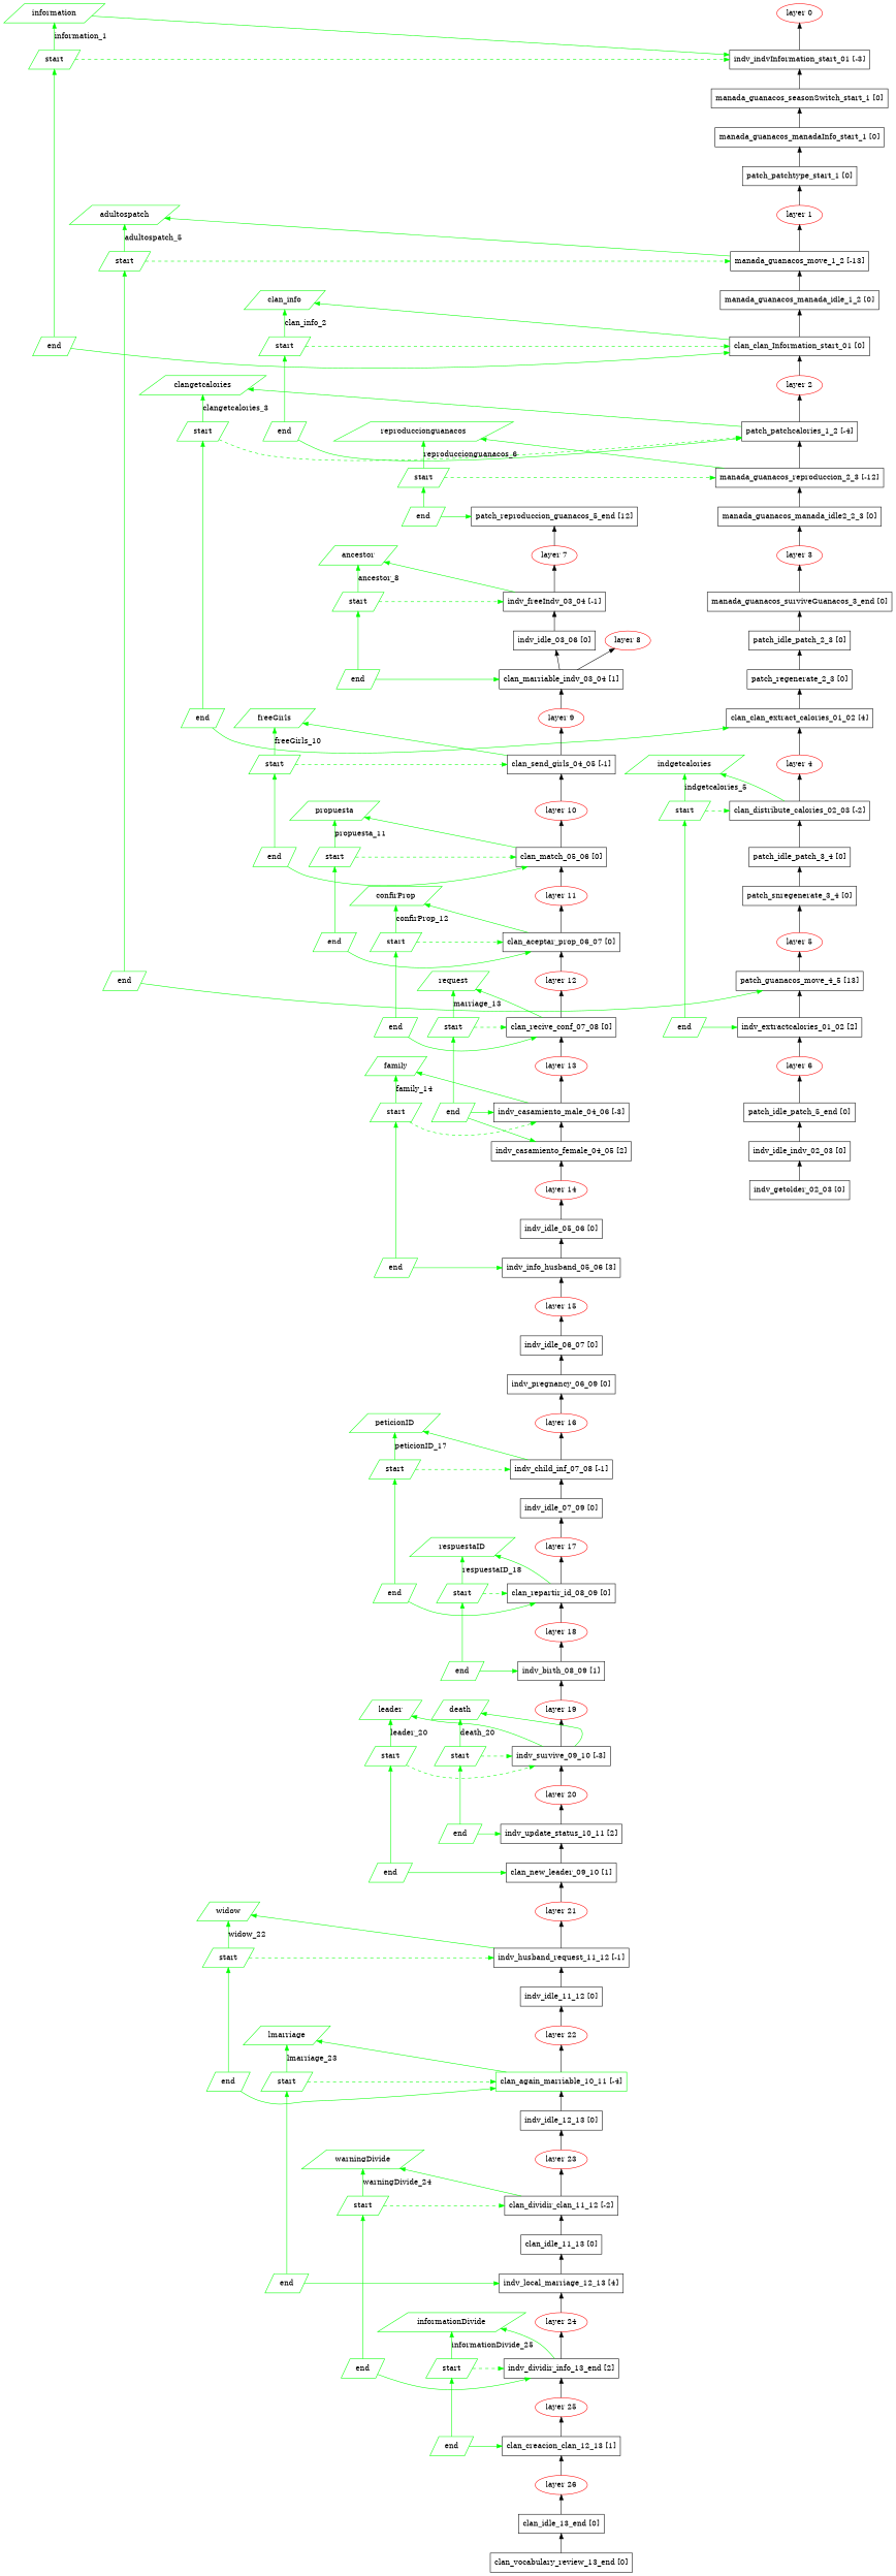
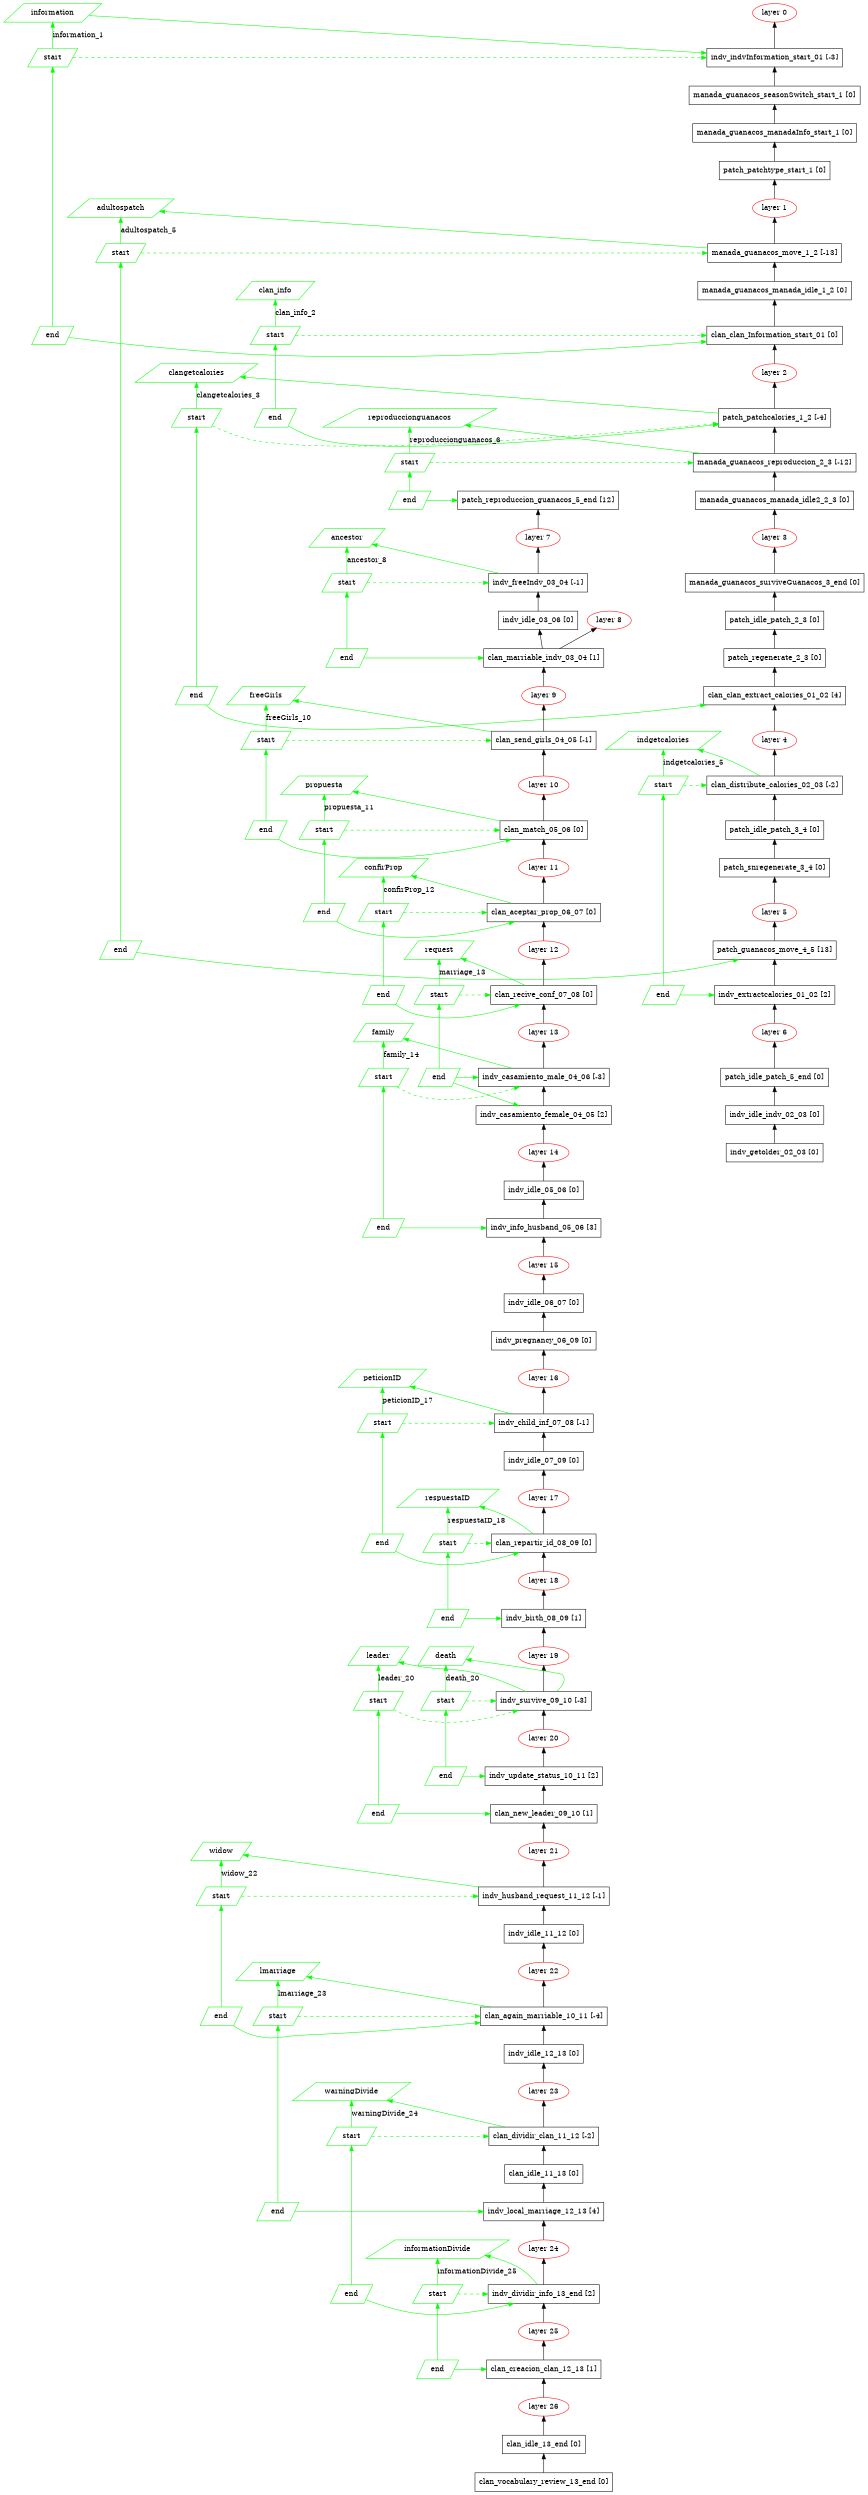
  digraph {
    rankdir=BT
    node [shape=parallelogram color="#00ff00"]
    edge [color="#00ff00"]
    n1 [label="indv_indvInformation_start_01 [-3]" shape=rect color=""]
    n2 [label=start]
    n3 [label="clan_clan_Information_start_01 [0]" shape=rect color=""]
    n4 [label=end]
    n5 [label="clan_distribute_calories_02_03 [-2]" shape=rect color=""]
    n6 [label=start]
    n7 [label="indv_extractcalories_01_02 [2]" shape=rect color=""]
    n8 [label=end]
    n9 [label="indv_survive_09_10 [-3]" shape=rect color=""]
    n10 [label=start]
    n11 [label="clan_new_leader_09_10 [1]" shape=rect color=""]
    n12 [label=end]
    n13 [label="indv_freeIndv_03_04 [-1]" shape=rect color=""]
    n14 [label=start]
    n15 [label="clan_marriable_indv_03_04 [1]" shape=rect color=""]
    n16 [label=end]
    n17 [label="indv_child_inf_07_08 [-1]" shape=rect color=""]
    n18 [label=start]
    n19 [label="clan_repartir_id_08_09 [0]" shape=rect color=""]
    n20 [label=end]
    n21 [label="indv_casamiento_male_04_06 [-3]" shape=rect color=""]
    n22 [label=start]
    n23 [label="indv_info_husband_05_06 [3]" shape=rect color=""]
    n24 [label=end]
    n25 [label=start]
    n26 [label="indv_update_status_10_11 [2]" shape=rect color=""]
    n27 [label=end]
    n28 [label="indv_husband_request_11_12 [-1]" shape=rect color=""]
    n29 [label=start]
-   n30 [label="clan_again_marriable_10_11 [-4]" shape=rect]
+   n30 [label="clan_again_marriable_10_11 [-4]" shape=rect color=""]
    n31 [label=end]
    n32 [label="indv_dividir_info_13_end [2]" shape=rect color=""]
    n33 [label=start]
    n34 [label="clan_creacion_clan_12_13 [1]" shape=rect color=""]
    n35 [label=end]
    n36 [label=start]
    n37 [label="patch_patchcalories_1_2 [-4]" shape=rect color=""]
    n38 [label=end]
    n39 [label=start]
    n40 [label="clan_clan_extract_calories_01_02 [4]" shape=rect color=""]
    n41 [label=end]
    n42 [label="clan_send_girls_04_05 [-1]" shape=rect color=""]
    n43 [label=start]
    n44 [label="clan_match_05_06 [0]" shape=rect color=""]
    n45 [label=end]
    n46 [label=start]
    n47 [label="clan_aceptar_prop_06_07 [0]" shape=rect color=""]
    n48 [label=end]
    n49 [label=start]
    n50 [label="clan_recive_conf_07_08 [0]" shape=rect color=""]
    n51 [label=end]
    n52 [label=start]
    n53 [label=end]
    n54 [label=start]
    n55 [label="indv_birth_08_09 [1]" shape=rect color=""]
    n56 [label=end]
    n57 [label=start]
    n58 [label="indv_local_marriage_12_13 [4]" shape=rect color=""]
    n59 [label=end]
    n60 [label="clan_dividir_clan_11_12 [-2]" shape=rect color=""]
    n61 [label=start]
    n62 [label=end]
    n63 [label="manada_guanacos_move_1_2 [-13]" shape=rect color=""]
    n64 [label=start]
    n65 [label="patch_guanacos_move_4_5 [13]" shape=rect color=""]
    n66 [label=end]
    n67 [label="manada_guanacos_reproduccion_2_3 [-12]" shape=rect color=""]
    n68 [label=start]
    n69 [label="patch_reproduccion_guanacos_5_end [12]" shape=rect color=""]
    n70 [label=end]
    n71 [color="#ff0000" label="layer 0" shape=""]
    n72 [label=information]
    n73 [label="manada_guanacos_manada_idle_1_2 [0]" shape=rect color=""]
    n74 [label=clan_info]
    n75 [color="#ff0000" label="layer 4" shape=""]
    n76 [label=indgetcalories]
    n77 [color="#ff0000" label="layer 19" shape=""]
    n78 [label=leader]
    n79 [label=death]
    n80 [color="#ff0000" label="layer 7" shape=""]
    n81 [label=ancestor]
    n82 [label="indv_idle_03_06 [0]" shape=rect color=""]
    n83 [color="#ff0000" label="layer 8" shape=""]
    n84 [color="#ff0000" label="layer 16" shape=""]
    n85 [label=peticionID]
    n86 [color="#ff0000" label="layer 17" shape=""]
    n87 [label=respuestaID]
    n88 [color="#ff0000" label="layer 13" shape=""]
    n89 [label=family]
    n90 [label="indv_idle_05_06 [0]" shape=rect color=""]
    n91 [color="#ff0000" label="layer 20" shape=""]
    n92 [color="#ff0000" label="layer 21" shape=""]
    n93 [label=widow]
    n94 [color="#ff0000" label="layer 22" shape=""]
    n95 [label=lmarriage]
    n96 [color="#ff0000" label="layer 24" shape=""]
    n97 [label=informationDivide]
    n98 [color="#ff0000" label="layer 25" shape=""]
    n99 [color="#ff0000" label="layer 2" shape=""]
    n100 [label=clangetcalories]
    n101 [label="patch_regenerate_2_3 [0]" shape=rect color=""]
    n102 [color="#ff0000" label="layer 9" shape=""]
    n103 [label=freeGirls]
    n104 [color="#ff0000" label="layer 10" shape=""]
    n105 [label=propuesta]
    n106 [color="#ff0000" label="layer 11" shape=""]
    n107 [label=confirProp]
    n108 [color="#ff0000" label="layer 12" shape=""]
    n109 [label=request]
    n110 [label="indv_casamiento_female_04_05 [2]" shape=rect color=""]
    n111 [color="#ff0000" label="layer 18" shape=""]
    n112 [label="clan_idle_11_13 [0]" shape=rect color=""]
    n113 [color="#ff0000" label="layer 23" shape=""]
    n114 [label=warningDivide]
    n115 [color="#ff0000" label="layer 1" shape=""]
    n116 [label=adultospatch]
    n117 [color="#ff0000" label="layer 5" shape=""]
    n118 [label=reproduccionguanacos]
    n119 [label="manada_guanacos_seasonSwitch_start_1 [0]" shape=rect color=""]
    n120 [label="manada_guanacos_manadaInfo_start_1 [0]" shape=rect color=""]
    n121 [label="patch_patchtype_start_1 [0]" shape=rect color=""]
    n122 [label="manada_guanacos_manada_idle2_2_3 [0]" shape=rect color=""]
    n123 [color="#ff0000" label="layer 3" shape=""]
    n124 [label="manada_guanacos_surviveGuanacos_3_end [0]" shape=rect color=""]
    n125 [label="patch_idle_patch_2_3 [0]" shape=rect color=""]
    n126 [label="patch_idle_patch_3_4 [0]" shape=rect color=""]
    n127 [label="patch_snregenerate_3_4 [0]" shape=rect color=""]
    n128 [color="#ff0000" label="layer 6" shape=""]
    n129 [label="patch_idle_patch_5_end [0]" shape=rect color=""]
    n130 [label="indv_idle_indv_02_03 [0]" shape=rect color=""]
    n131 [label="indv_getolder_02_03 [0]" shape=rect color=""]
    n132 [color="#ff0000" label="layer 14" shape=""]
    n133 [color="#ff0000" label="layer 15" shape=""]
    n134 [label="indv_idle_06_07 [0]" shape=rect color=""]
    n135 [label="indv_pregnancy_06_09 [0]" shape=rect color=""]
    n136 [label="indv_idle_07_09 [0]" shape=rect color=""]
    n137 [label="indv_idle_11_12 [0]" shape=rect color=""]
    n138 [label="indv_idle_12_13 [0]" shape=rect color=""]
    n139 [color="#ff0000" label="layer 26" shape=""]
    n140 [label="clan_idle_13_end [0]" shape=rect color=""]
    n141 [label="clan_vocabulary_review_13_end [0]" shape=rect color=""]
    subgraph sub_1 {
      rank=same
      n1
      n2
    }
    subgraph sub_2 {
      rank=same
      n3
      n4
    }
    subgraph sub_3 {
      rank=same
      n5
      n6
    }
    subgraph sub_4 {
      rank=same
      n7
      n8
    }
    subgraph sub_5 {
      rank=same
      n9
      n10
    }
    subgraph sub_6 {
      rank=same
      n11
      n12
    }
    subgraph sub_7 {
      rank=same
      n13
      n14
    }
    subgraph sub_8 {
      rank=same
      n15
      n16
    }
    subgraph sub_9 {
      rank=same
      n17
      n18
    }
    subgraph sub_10 {
      rank=same
      n19
      n20
    }
    subgraph sub_11 {
      rank=same
      n21
      n22
    }
    subgraph sub_12 {
      rank=same
      n23
      n24
    }
    subgraph sub_13 {
      rank=same
      n9
      n25
    }
    subgraph sub_14 {
      rank=same
      n26
      n27
    }
    subgraph sub_15 {
      rank=same
      n28
      n29
    }
    subgraph sub_16 {
      rank=same
      n30
      n31
    }
    subgraph sub_17 {
      rank=same
      n32
      n33
    }
    subgraph sub_18 {
      rank=same
      n34
      n35
    }
    subgraph sub_19 {
      rank=same
      n3
      n36
    }
    subgraph sub_20 {
      rank=same
      n37
      n38
    }
    subgraph sub_21 {
      rank=same
      n37
      n39
    }
    subgraph sub_22 {
      rank=same
      n40
      n41
    }
    subgraph sub_23 {
      rank=same
      n42
      n43
    }
    subgraph sub_24 {
      rank=same
      n44
      n45
    }
    subgraph sub_25 {
      rank=same
      n44
      n46
    }
    subgraph sub_26 {
      rank=same
      n47
      n48
    }
    subgraph sub_27 {
      rank=same
      n47
      n49
    }
    subgraph sub_28 {
      rank=same
      n50
      n51
    }
    subgraph sub_29 {
      rank=same
      n50
      n52
    }
    subgraph sub_30 {
      rank=same
      n21
      n53
    }
    subgraph sub_31 {
      rank=same
      n19
      n54
    }
    subgraph sub_32 {
      rank=same
      n55
      n56
    }
    subgraph sub_33 {
      rank=same
      n30
      n57
    }
    subgraph sub_34 {
      rank=same
      n58
      n59
    }
    subgraph sub_35 {
      rank=same
      n60
      n61
    }
    subgraph sub_36 {
      rank=same
      n32
      n62
    }
    subgraph sub_37 {
      rank=same
      n63
      n64
    }
    subgraph sub_38 {
      rank=same
      n65
      n66
    }
    subgraph sub_39 {
      rank=same
      n67
      n68
    }
    subgraph sub_40 {
      rank=same
      n69
      n70
    }
    n1 -> n71 [color=""]
    n2 -> n1 [constraint=false style=dashed]
    n2 -> n72 [label=information_1]
    n3 -> n73 [color=""]
-   n3 -> n74 [constraint=false]
    n4 -> n2
    n4 -> n3 [constraint=false]
    n5 -> n75 [color=""]
    n5 -> n76 [constraint=false]
    n6 -> n5 [constraint=false style=dashed]
    n6 -> n76 [label=indgetcalories_5]
    n7 -> n65 [color=""]
    n8 -> n6
    n8 -> n7 [constraint=false]
    n9 -> n77 [color=""]
    n9 -> n78 [constraint=false]
    n9 -> n79 [constraint=false]
    n10 -> n9 [constraint=false style=dashed]
    n10 -> n78 [label=leader_20]
    n11 -> n26 [color=""]
    n12 -> n10
    n12 -> n11 [constraint=false]
    n13 -> n80 [color=""]
    n13 -> n81 [constraint=false]
    n14 -> n13 [constraint=false style=dashed]
    n14 -> n81 [label=ancestor_8]
    n15 -> n82 [color=""]
    n15 -> n83 [color=""]
    n16 -> n14
    n16 -> n15 [constraint=false]
    n17 -> n84 [color=""]
    n17 -> n85 [constraint=false]
    n18 -> n17 [constraint=false style=dashed]
    n18 -> n85 [label=peticionID_17]
    n19 -> n86 [color=""]
    n19 -> n87 [constraint=false]
    n20 -> n18
    n20 -> n19 [constraint=false]
    n21 -> n88 [color=""]
    n21 -> n89 [constraint=false]
    n22 -> n21 [constraint=false style=dashed]
    n22 -> n89 [label=family_14]
    n23 -> n90 [color=""]
    n24 -> n22
    n24 -> n23 [constraint=false]
    n25 -> n9 [constraint=false style=dashed]
    n25 -> n79 [label=death_20]
    n26 -> n91 [color=""]
    n27 -> n25
    n27 -> n26 [constraint=false]
    n28 -> n92 [color=""]
    n28 -> n93 [constraint=false]
    n29 -> n28 [constraint=false style=dashed]
    n29 -> n93 [label=widow_22]
    n30 -> n94 [color=""]
    n30 -> n95 [constraint=false]
    n31 -> n29
    n31 -> n30 [constraint=false]
    n32 -> n96 [color=""]
    n32 -> n97 [constraint=false]
    n33 -> n32 [constraint=false style=dashed]
    n33 -> n97 [label=informationDivide_25]
    n34 -> n98 [color=""]
    n35 -> n33
    n35 -> n34 [constraint=false]
    n36 -> n3 [constraint=false style=dashed]
    n36 -> n74 [label=clan_info_2]
    n37 -> n99 [color=""]
    n37 -> n100 [constraint=false]
    n38 -> n36
    n38 -> n37 [constraint=false]
    n39 -> n37 [constraint=false style=dashed]
    n39 -> n100 [label=clangetcalories_3]
    n40 -> n101 [color=""]
    n41 -> n39
    n41 -> n40 [constraint=false]
    n42 -> n102 [color=""]
    n42 -> n103 [constraint=false]
    n43 -> n42 [constraint=false style=dashed]
    n43 -> n103 [label=freeGirls_10]
    n44 -> n104 [color=""]
    n44 -> n105 [constraint=false]
    n45 -> n43
    n45 -> n44 [constraint=false]
    n46 -> n44 [constraint=false style=dashed]
    n46 -> n105 [label=propuesta_11]
    n47 -> n106 [color=""]
    n47 -> n107 [constraint=false]
    n48 -> n46
    n48 -> n47 [constraint=false]
    n49 -> n47 [constraint=false style=dashed]
    n49 -> n107 [label=confirProp_12]
    n50 -> n108 [color=""]
    n50 -> n109 [constraint=false]
    n51 -> n49
    n51 -> n50 [constraint=false]
    n52 -> n50 [constraint=false style=dashed]
    n52 -> n109 [label=marriage_13]
    n53 -> n21 [constraint=false]
    n53 -> n52
    n53 -> n110 [constraint=false]
    n54 -> n19 [constraint=false style=dashed]
    n54 -> n87 [label=respuestaID_18]
    n55 -> n111 [color=""]
    n56 -> n54
    n56 -> n55 [constraint=false]
    n57 -> n30 [constraint=false style=dashed]
    n57 -> n95 [label=lmarriage_23]
    n58 -> n112 [color=""]
    n59 -> n57
    n59 -> n58 [constraint=false]
    n60 -> n113 [color=""]
    n60 -> n114 [constraint=false]
    n61 -> n60 [constraint=false style=dashed]
    n61 -> n114 [label=warningDivide_24]
    n62 -> n32 [constraint=false]
    n62 -> n61
    n63 -> n115 [color=""]
    n63 -> n116 [constraint=false]
    n64 -> n63 [constraint=false style=dashed]
    n64 -> n116 [label=adultospatch_5]
    n65 -> n117 [color=""]
    n66 -> n64
    n66 -> n65 [constraint=false]
    n67 -> n37 [color=""]
    n67 -> n118 [constraint=false]
    n68 -> n67 [constraint=false style=dashed]
    n68 -> n118 [label=reproduccionguanacos_6]
    n70 -> n68
    n70 -> n69 [constraint=false]
    n72 -> n1 [constraint=false]
    n73 -> n63 [color=""]
    n75 -> n40 [color=""]
    n77 -> n55 [color=""]
    n80 -> n69 [color=""]
    n82 -> n13 [color=""]
    n84 -> n135 [color=""]
    n86 -> n136 [color=""]
    n88 -> n50 [color=""]
    n90 -> n132 [color=""]
    n91 -> n9 [color=""]
    n92 -> n11 [color=""]
    n94 -> n137 [color=""]
    n96 -> n58 [color=""]
    n98 -> n32 [color=""]
    n99 -> n3 [color=""]
    n101 -> n125 [color=""]
    n102 -> n15 [color=""]
    n104 -> n42 [color=""]
    n106 -> n44 [color=""]
    n108 -> n47 [color=""]
    n110 -> n21 [color=""]
    n111 -> n19 [color=""]
    n112 -> n60 [color=""]
    n113 -> n138 [color=""]
    n115 -> n121 [color=""]
    n117 -> n127 [color=""]
    n119 -> n1 [color=""]
    n120 -> n119 [color=""]
    n121 -> n120 [color=""]
    n122 -> n67 [color=""]
    n123 -> n122 [color=""]
    n124 -> n123 [color=""]
    n125 -> n124 [color=""]
    n126 -> n5 [color=""]
    n127 -> n126 [color=""]
    n128 -> n7 [color=""]
    n129 -> n128 [color=""]
    n130 -> n129 [color=""]
    n131 -> n130 [color=""]
    n132 -> n110 [color=""]
    n133 -> n23 [color=""]
    n134 -> n133 [color=""]
    n135 -> n134 [color=""]
    n136 -> n17 [color=""]
    n137 -> n28 [color=""]
    n138 -> n30 [color=""]
    n139 -> n34 [color=""]
    n140 -> n139 [color=""]
    n141 -> n140 [color=""]
  }
